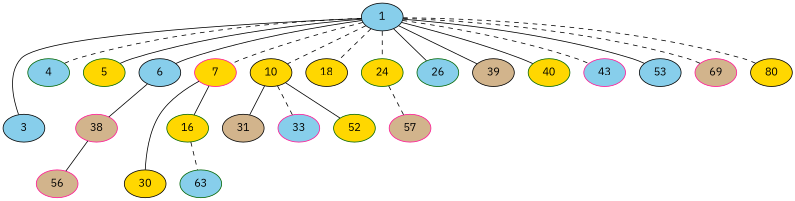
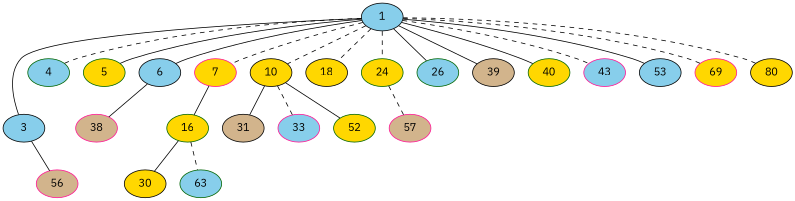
  graph {
    fontname="IBM Plex Sans"
    node [color=black fillcolor=gold fontname="IBM Plex Sans" style=filled]
    edge [fontname="IBM Plex Sans" style=solid]
    1 [fillcolor=skyblue super="+2+8+11"]
    3 [fillcolor=skyblue super="+22+34"]
    4 [color=darkgreen fillcolor=skyblue super="+83"]
    5 [color=darkgreen super="+12+47"]
    6 [fillcolor=skyblue super="+28"]
    7 [color=deeppink super="+15+50"]
    10 [super="+29+65+20+32"]
    18
    24 [color=darkgreen super="+46"]
    26 [color=darkgreen fillcolor=skyblue super="+62"]
    39 [fillcolor=tan]
    40 [color=darkgreen]
    43 [color=deeppink fillcolor=skyblue]
    53 [fillcolor=skyblue super="+72"]
-   69 [color=deeppink fillcolor=tan super="+74"]
+   69 [color=deeppink super="+74"]
    80
    56 [color=deeppink fillcolor=tan super="+84+78+59"]
    38 [color=deeppink fillcolor=tan]
    16 [color=darkgreen super="+54+48+42"]
    30 [super="+35"]
    31 [fillcolor=tan super="+41"]
    33 [color=deeppink fillcolor=skyblue super="+55+51"]
    52 [color=darkgreen]
    57 [color=deeppink fillcolor=tan]
    63 [color=darkgreen fillcolor=skyblue]
    1 -- 3
    1 -- 4 [style=dashed]
    1 -- 5
    1 -- 6
    1 -- 7 [style=dashed]
    1 -- 10 [style=dashed]
    1 -- 18 [style=dashed]
    1 -- 24 [style=dashed]
    1 -- 26
    1 -- 39
    1 -- 40
    1 -- 43 [style=dashed]
    1 -- 53
    1 -- 69 [style=dashed]
    1 -- 80 [style=dashed]
-   38 -- 56
+   3 -- 56
    6 -- 38
    7 -- 16
-   7 -- 30
+   16 -- 30
    10 -- 31
    10 -- 33 [style=dashed]
    10 -- 52
    24 -- 57 [style=dashed]
    16 -- 63 [style=dashed]
  }
